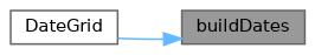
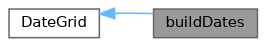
  digraph {
    rankdir=RL
    node [fontname=Helvetica fontsize=10 shape=box style=filled]
    n1 [color=gray40 fillcolor=grey60 fontcolor=black height=0.2 label=buildDates width=0.4]
    n2 [color=grey40 fillcolor=white height=0.2 label=DateGrid width=0.4]
-   n1 -> n2 [color=steelblue1 dir=back fontname=Helvetica fontsize=10 labelfontname=Helvetica labelfontsize=10 style=solid]
+   n2 -> n1 [color=steelblue1 dir=back fontname=Helvetica fontsize=10 labelfontname=Helvetica labelfontsize=10 style=solid]
  }
